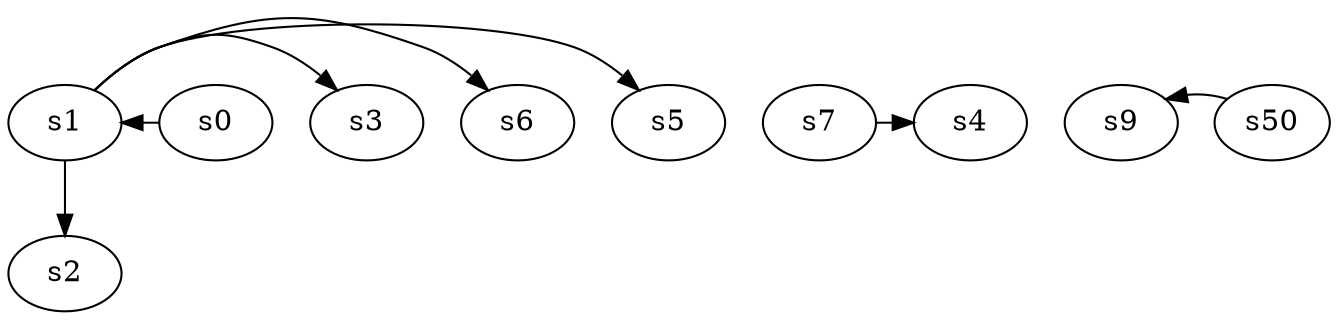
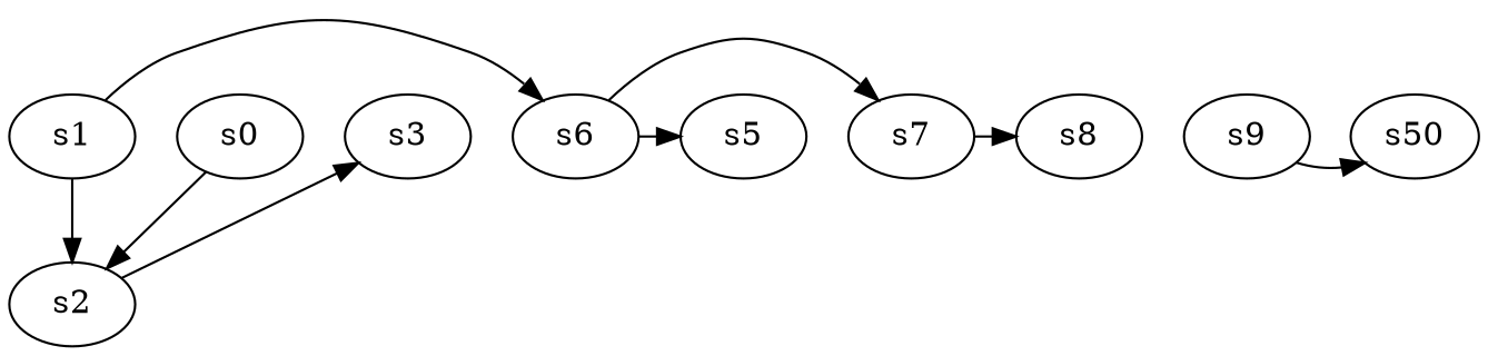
  digraph {
    node [player=1]
    s1
    s0 [player=0]
    s2 [player=0]
    s6 [player=0]
    s3
    s5
    s7
-   s8 [player=0 label=s4]
+   s8 [player=0]
    s9
    n10 [label=s50 player=0]
    s1 -> s2
    s1 -> s6 [constraint="time % 2 == 1"]
-   s0 -> s1 [constraint="time == 7"]
-   s1 -> s3 [constraint="time % 4 == 2"]
-   s1 -> s5 [constraint="!(time % 3 == 0)"]
+   s0 -> s2 [constraint="time == 7"]
+   s2 -> s3 [constraint="time % 4 == 2"]
+   s6 -> s5 [constraint="!(time % 3 == 0)"]
+   s6 -> s7 [constraint="time == 2 || time == 15 || time == 16 || time == 17 || time == 19"]
    s7 -> s8 [constraint="time % 5 == 2"]
-   n10 -> s9 [constraint="time % 4 == 3"]
+   s9 -> n10 [constraint="time % 4 == 3"]
  }
